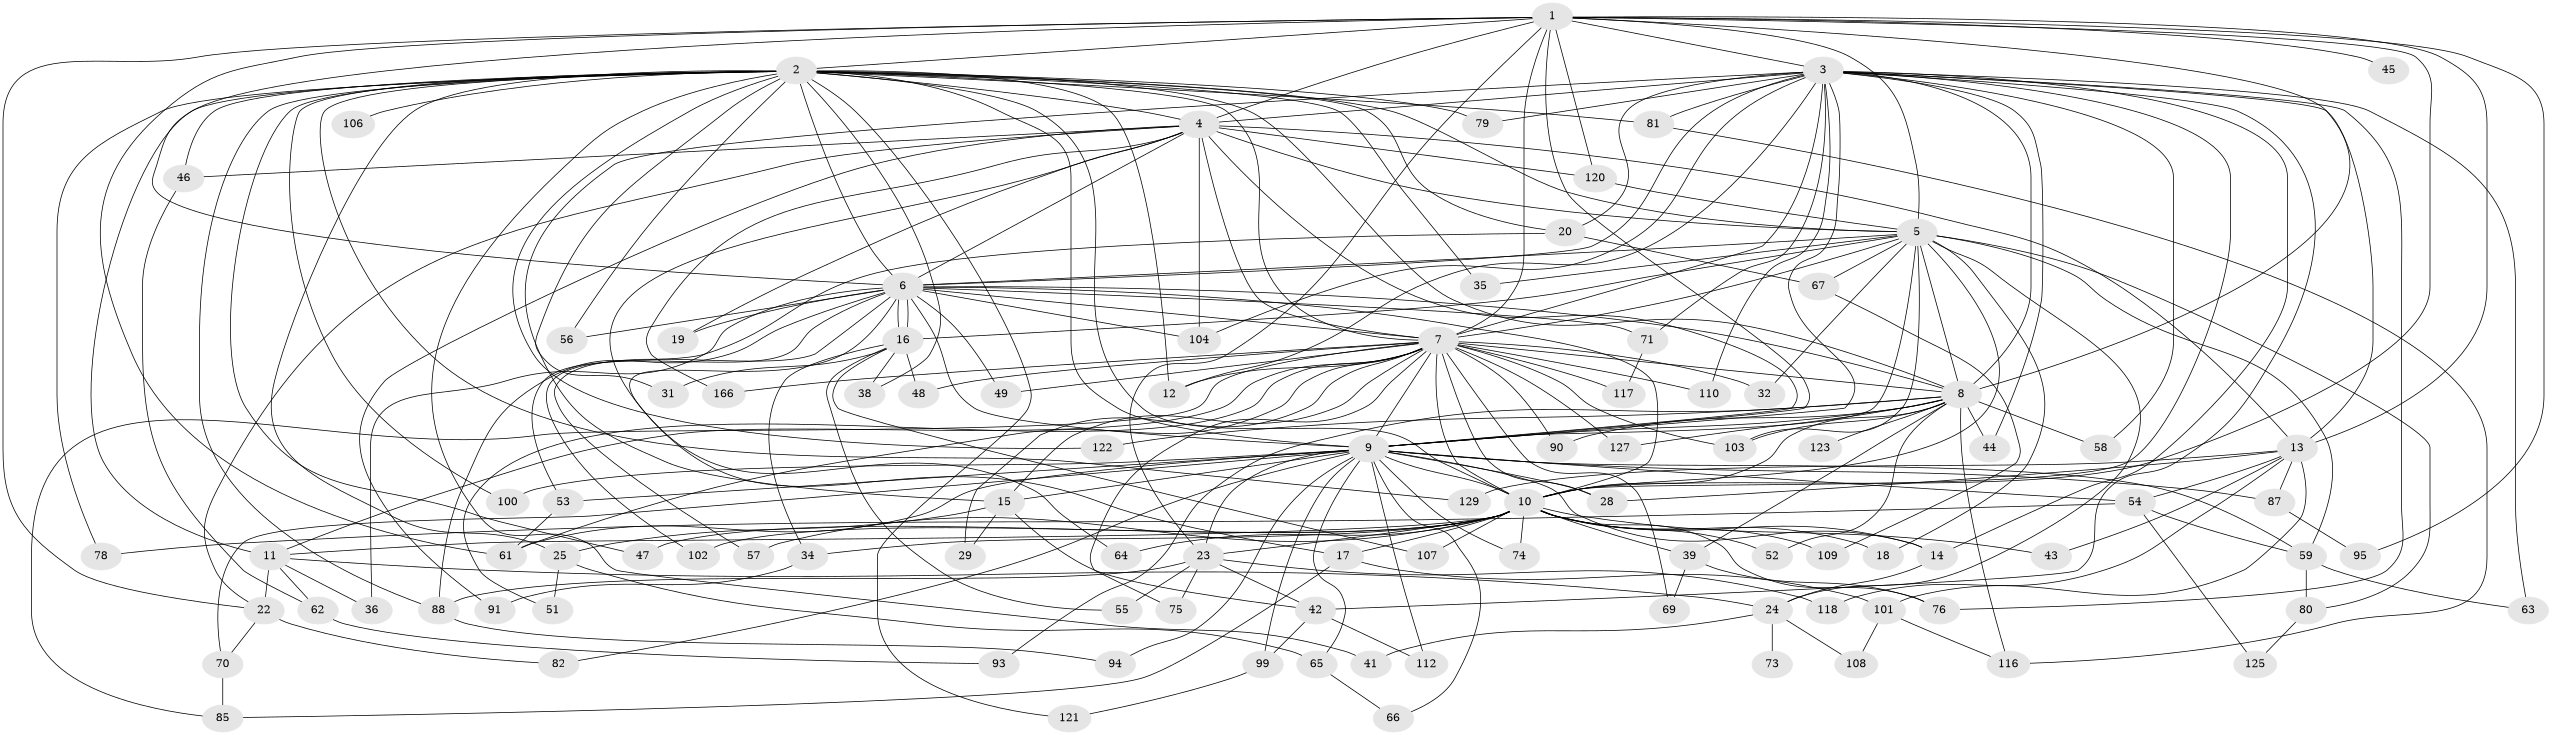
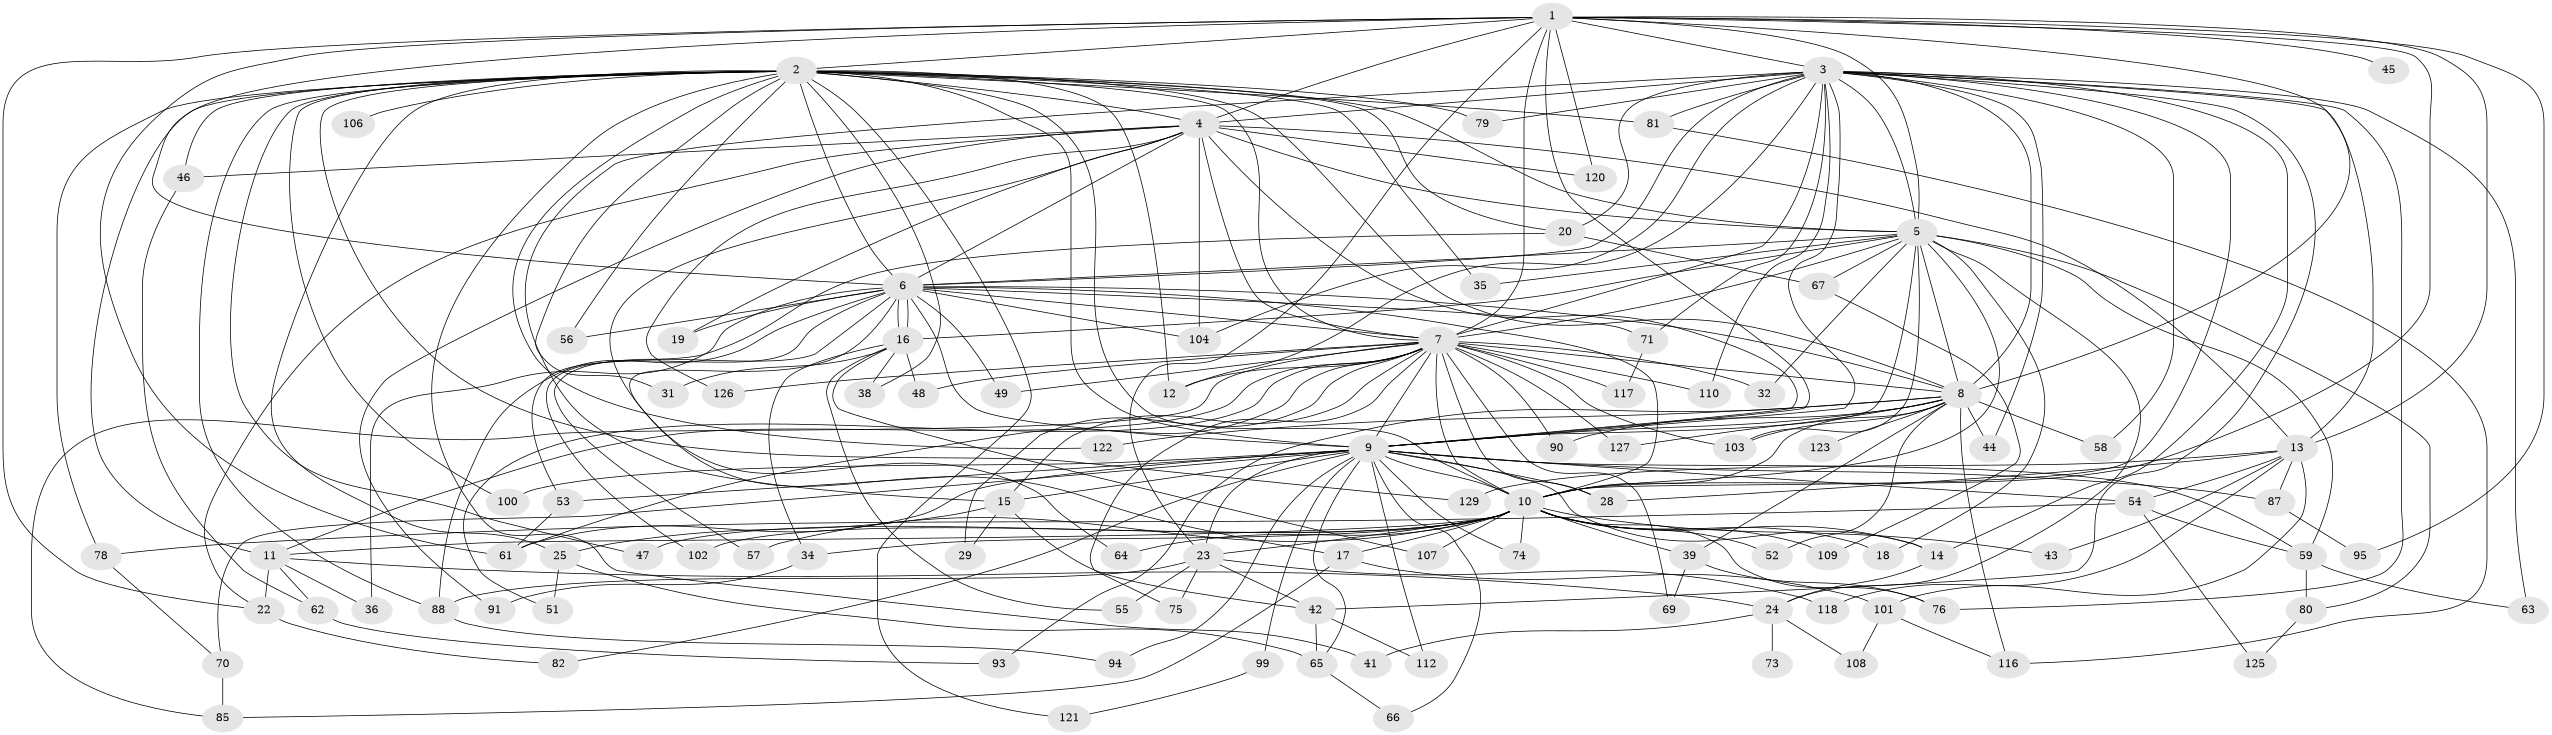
  graph {
    node [color=gray90 style=filled]
    1 [super="+89"]
    2 [super="+50"]
    3 [super="+60"]
    4 [super="+33"]
    5 [super="+21"]
    6 [super="+115"]
    7 [super="+98"]
    8 [super="+27"]
    9 [super="+37"]
    10 [super="+119"]
    13 [super="+68"]
    22 [super="+30"]
    23 [super="+97"]
    45
    61 [super="+105"]
    95
    120
    11 [super="+83"]
    20
    25
    31
    35
    38
    41
    46
    47
    56
    78
    79
    81 [super="+124"]
    88
    100
    106
    121
    122
    129
    12
    14 [super="+96"]
    15 [super="+72"]
    42 [super="+86"]
    44
    58
    63
    71
    76 [super="+77"]
    104 [super="+128"]
    110
    17
    19
    91
-   126 [label=166]
+   126
    16 [super="+26"]
    18
    24 [super="+40"]
    32
    59
    67
    80
    103
    36
    49
    57
    64
    102
    28 [super="+84"]
    29
    48
    51
    69
    75
    85 [super="+113"]
    90
    117
    127
    123
    39
    52
    93
    116
    53 [super="+114"]
    54 [super="+92"]
    65
    66
    70
    74
    82
    87
    94
    99
    112
    34
    43
    107
    109
    101
    118
    55
    62
    73
    108
    125
    1 -- 2
    1 -- 3
    1 -- 4
    1 -- 5
    1 -- 6
    1 -- 7
    1 -- 8
    1 -- 9 [weight=3]
    1 -- 10
    1 -- 13
    1 -- 22
    1 -- 23
    1 -- 45
    1 -- 61
    1 -- 95
    1 -- 120
    2 -- 4
    2 -- 5
    2 -- 6 [weight=2]
    2 -- 7
    2 -- 8
    2 -- 9
    2 -- 10
    2 -- 11
    2 -- 20
    2 -- 25
    2 -- 31
    2 -- 35
    2 -- 38
    2 -- 41
    2 -- 46
    2 -- 47
    2 -- 56
    2 -- 78
    2 -- 79
    2 -- 81
    2 -- 88
    2 -- 100
    2 -- 106
    2 -- 121
    2 -- 122
    2 -- 129
    2 -- 12
    3 -- 4 [weight=2]
-   120 -- 5
+   3 -- 5
    3 -- 6
    3 -- 7
    3 -- 8
    3 -- 9
    3 -- 10
    3 -- 13
    3 -- 20
    3 -- 79
    3 -- 81
    3 -- 12
    3 -- 14
    3 -- 15
    3 -- 42
    3 -- 44
    3 -- 58
    3 -- 63
    3 -- 71
    3 -- 76
    3 -- 104
    3 -- 110
    4 -- 5
    4 -- 6
    4 -- 7 [weight=2]
    4 -- 9
    4 -- 13
    4 -- 22
    4 -- 120
    4 -- 46
    4 -- 104
    4 -- 17
    4 -- 19
    4 -- 91
    4 -- 126
    5 -- 6
    5 -- 7
    5 -- 8 [weight=2]
    5 -- 9
    5 -- 10 [weight=2]
    5 -- 35
    5 -- 16
    5 -- 18
    5 -- 24
    5 -- 32
    5 -- 59
    5 -- 67
    5 -- 80
    5 -- 103
    6 -- 7
    6 -- 8
    6 -- 9
    6 -- 10
    6 -- 56
    6 -- 88
    6 -- 71
    6 -- 104
    6 -- 19
    6 -- 16
    6 -- 16
    6 -- 36
    6 -- 49
    6 -- 57
    6 -- 64
    6 -- 102
    7 -- 8 [weight=2]
    7 -- 9
    7 -- 10
    7 -- 61
    7 -- 11
    7 -- 12
    7 -- 15
    7 -- 110
    7 -- 126
    7 -- 32
    7 -- 103
    7 -- 49
    7 -- 28
    7 -- 29
    7 -- 48
    7 -- 51
    7 -- 69
    7 -- 75
    7 -- 85
    7 -- 90
    7 -- 117
    7 -- 127
    8 -- 9
    8 -- 10
    8 -- 122
    8 -- 44
    8 -- 58
    8 -- 103
    8 -- 90
    8 -- 127
    8 -- 123
    8 -- 39
    8 -- 52
    8 -- 93
    8 -- 116
    9 -- 10
    9 -- 23
    9 -- 61
    9 -- 100
    9 -- 14
    9 -- 15
    9 -- 59
    9 -- 28
    9 -- 53
    9 -- 54
    9 -- 65
    9 -- 66
    9 -- 70
    9 -- 74
    9 -- 82
    9 -- 87
    9 -- 94
    9 -- 99
    9 -- 112
    10 -- 23
    10 -- 11
    10 -- 47
    10 -- 14
    10 -- 76
    10 -- 17
    10 -- 18
    10 -- 57
    10 -- 64
    10 -- 102
    10 -- 39
    10 -- 52
    10 -- 74
    10 -- 34
    10 -- 43
    10 -- 107
    10 -- 109
    13 -- 129
    13 -- 28
    13 -- 54
    13 -- 87
    13 -- 43
    13 -- 101
    13 -- 118
-   22 -- 70
+   78 -- 70
    22 -- 82
    23 -- 88
    23 -- 42
    23 -- 75
    23 -- 118
    23 -- 55
    11 -- 22
    11 -- 24
    11 -- 36
    11 -- 62
    20 -- 67
    20 -- 53
    25 -- 51
    25 -- 65
    46 -- 62
    81 -- 116
    88 -- 94
    14 -- 24
    15 -- 25
    15 -- 42
    15 -- 29
-   42 -- 99
+   42 -- 65
    42 -- 112
    71 -- 117
    17 -- 85
    17 -- 101
    16 -- 31
    16 -- 38
    16 -- 48
    16 -- 34
    16 -- 107
    16 -- 55
    24 -- 41
    24 -- 73
    24 -- 108
    59 -- 63
    59 -- 80
    67 -- 109
    80 -- 125
    39 -- 76
    39 -- 69
    53 -- 61
    54 -- 78
    54 -- 59
    54 -- 125
    65 -- 66
    70 -- 85
    87 -- 95
    99 -- 121
    34 -- 91
    101 -- 116
    101 -- 108
    62 -- 93
  }
